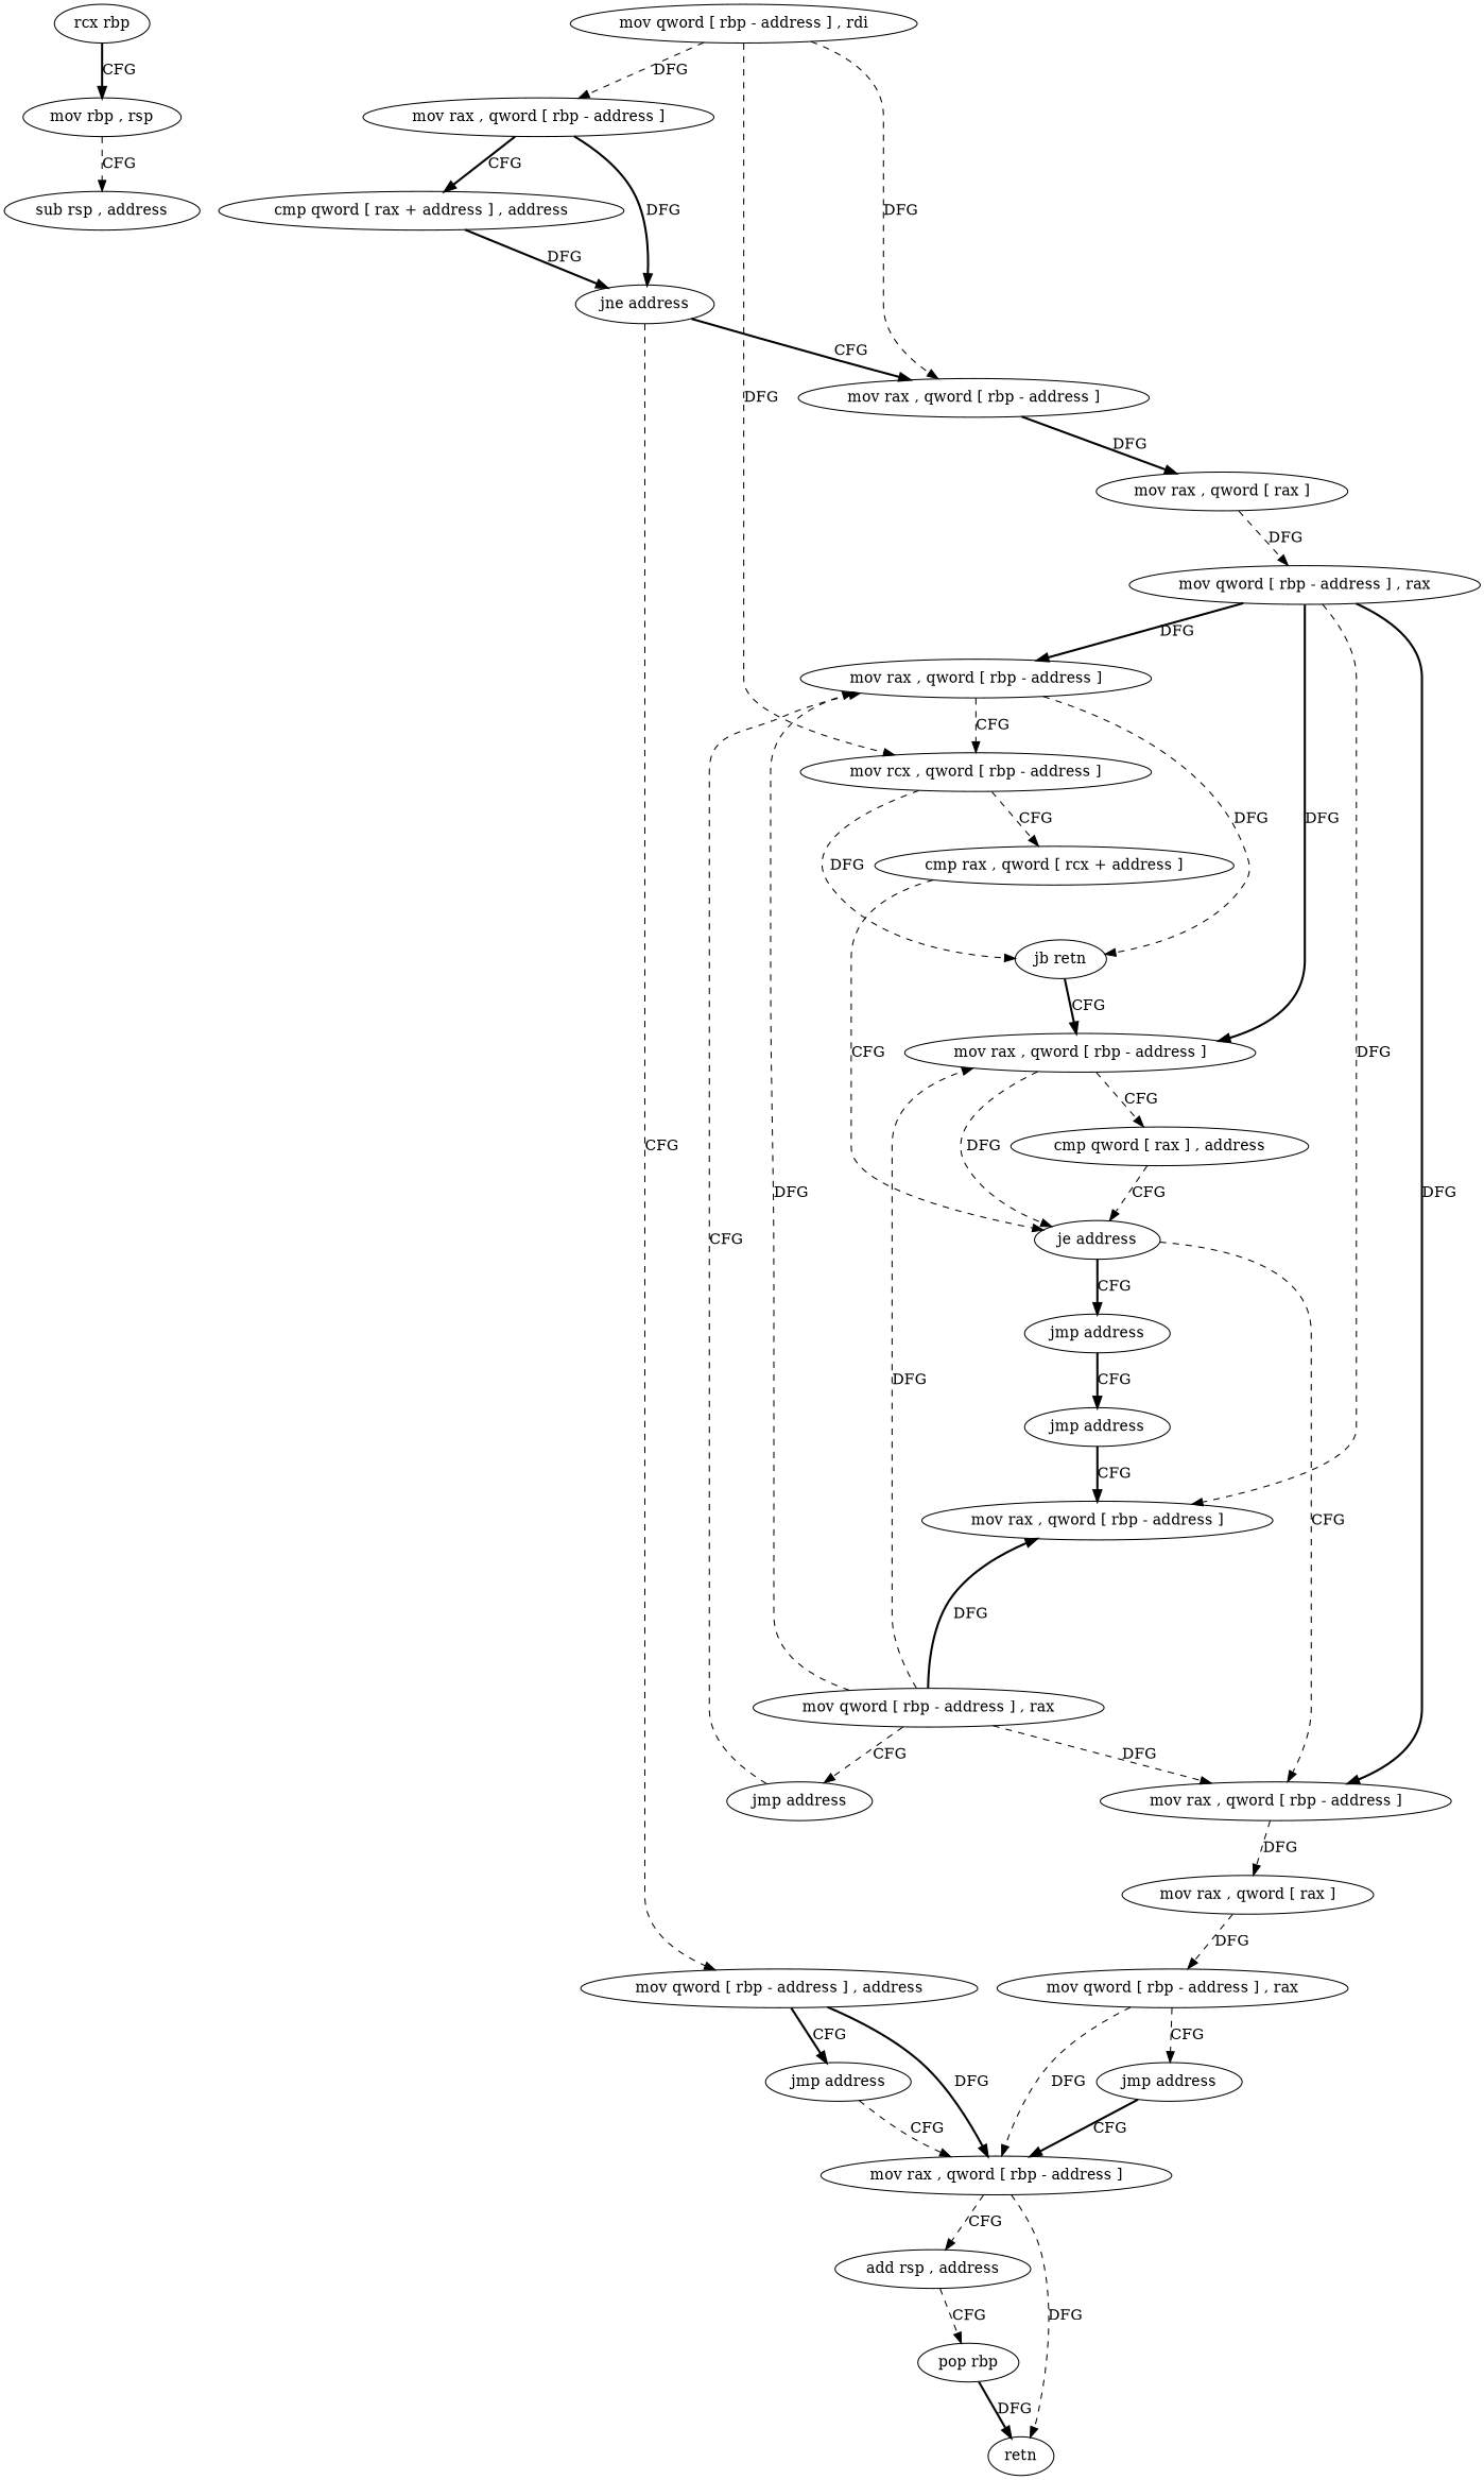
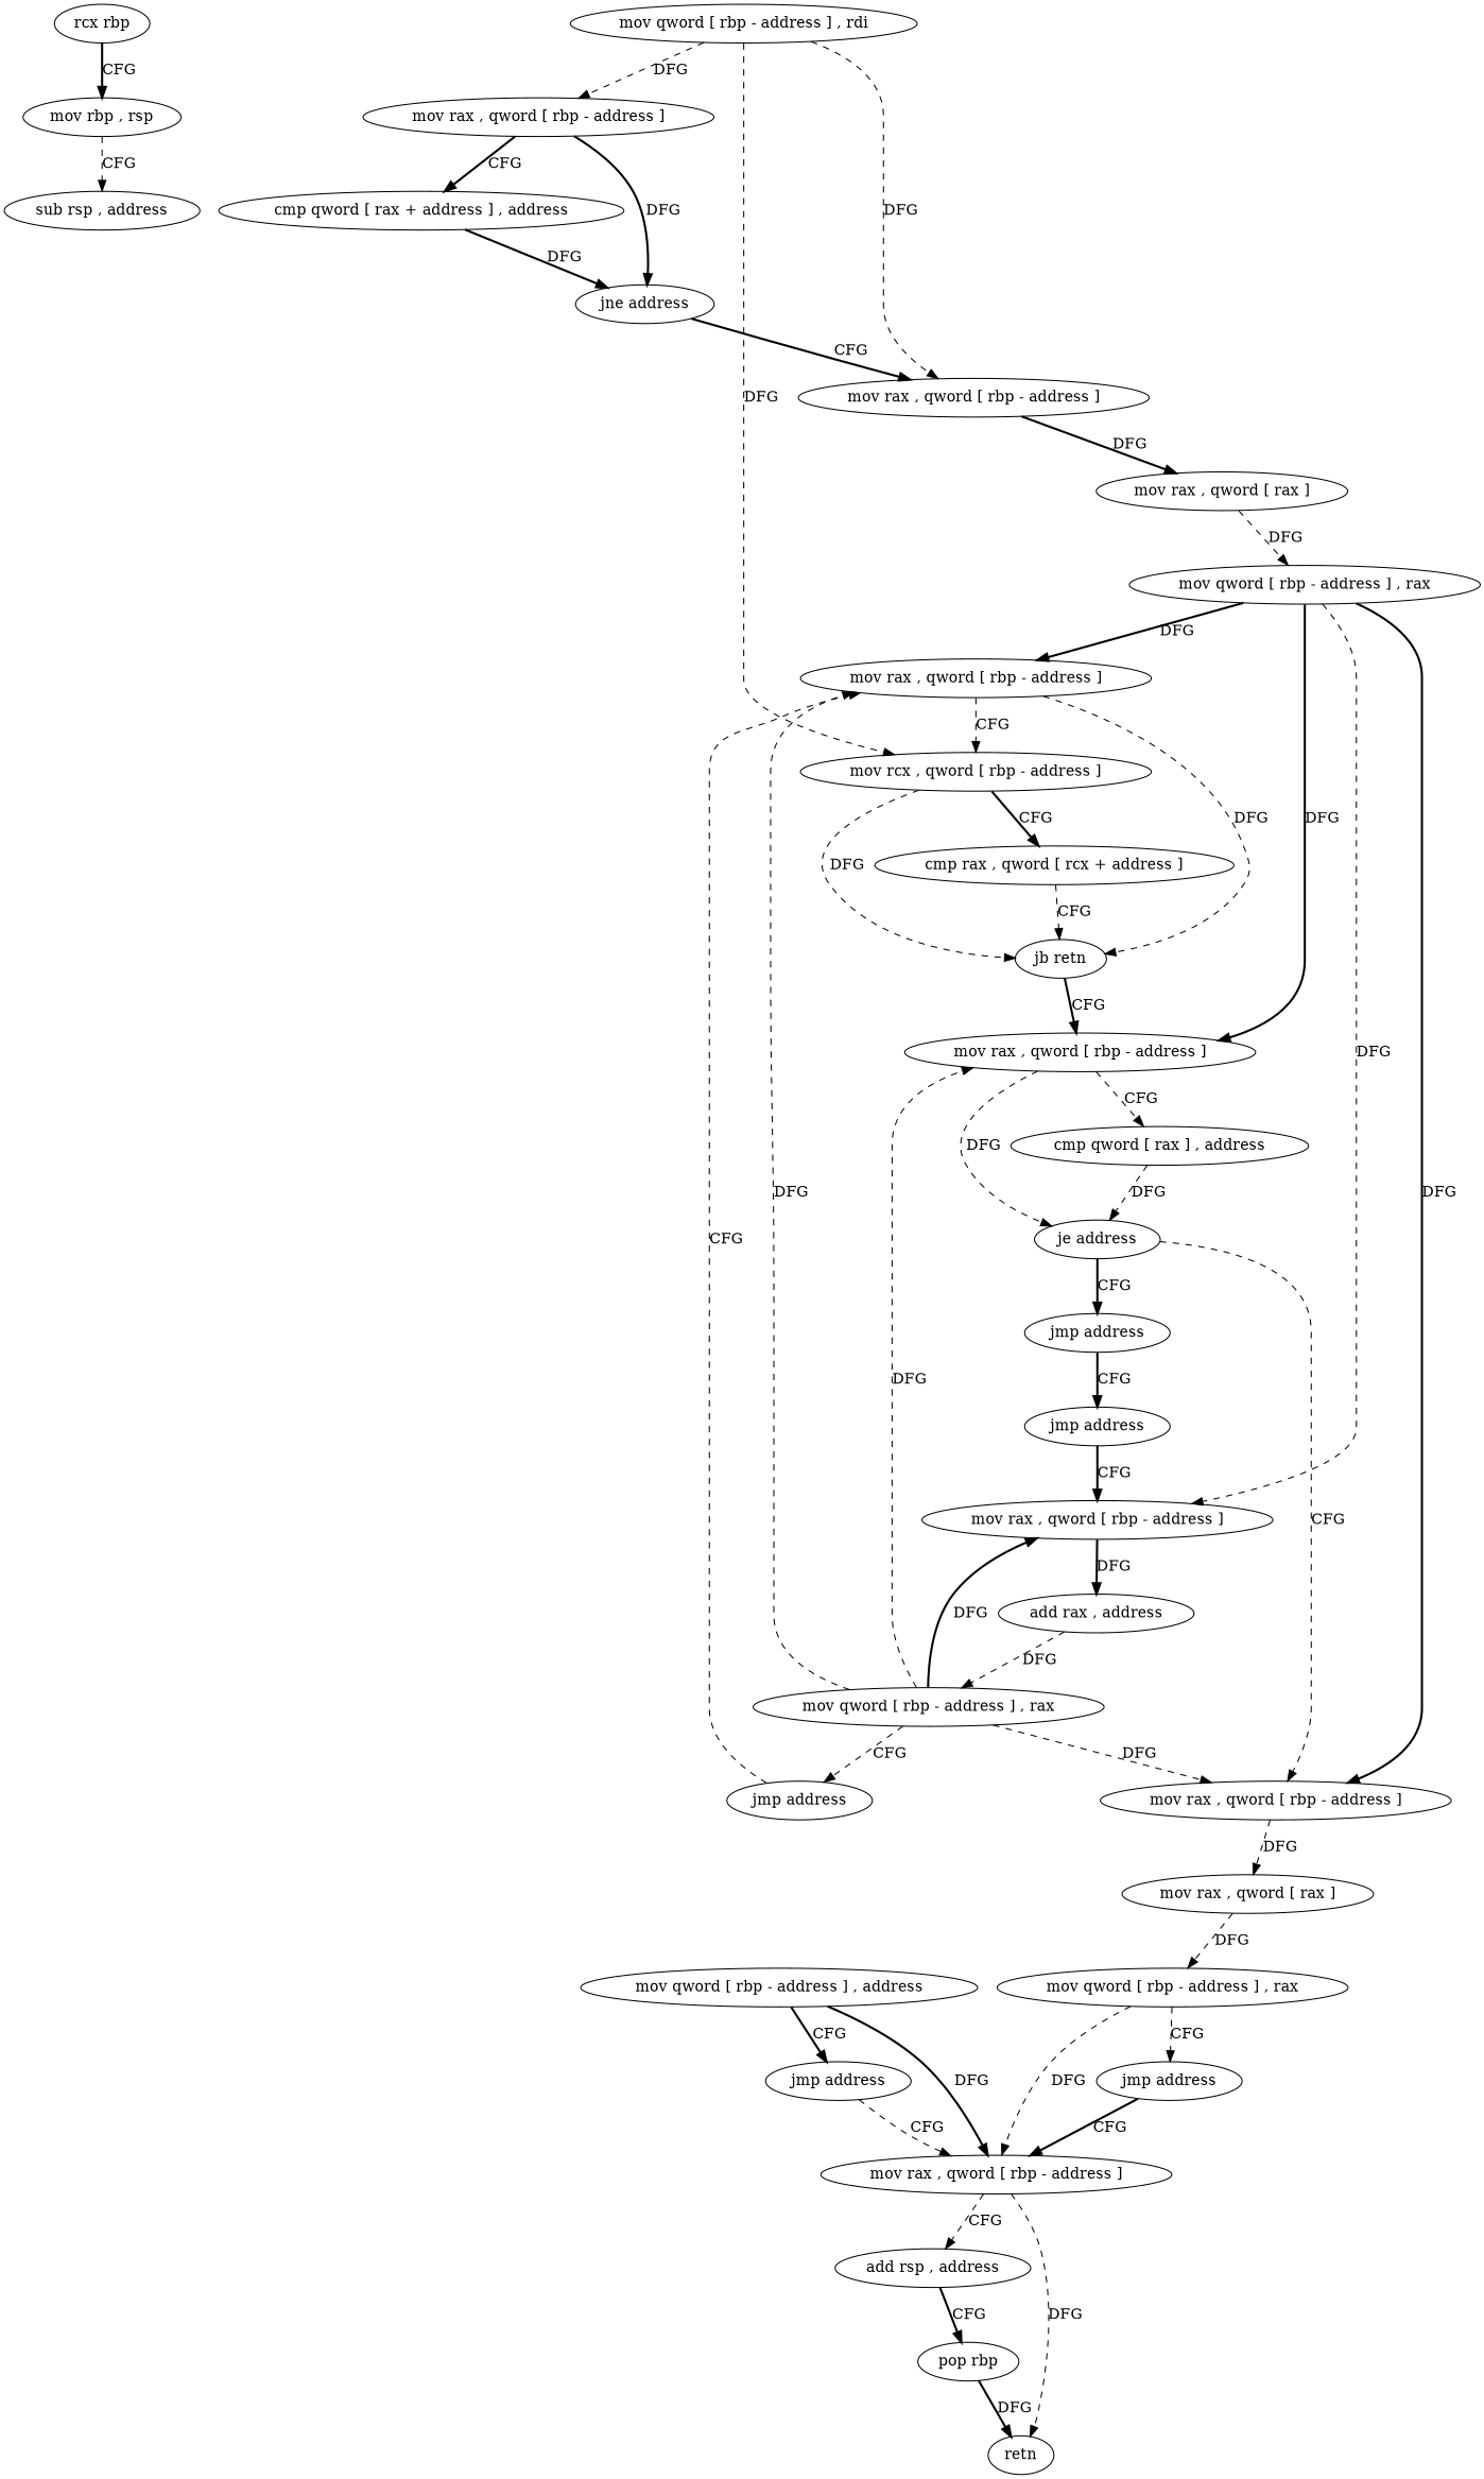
  digraph {
    edge [style=dashed]
    n1 [label="rcx rbp"]
    n2 [label="mov rbp , rsp"]
    n3 [label="sub rsp , address"]
    n4 [label="mov qword [ rbp - address ] , rdi"]
    n5 [label="mov rax , qword [ rbp - address ]"]
    n6 [label="mov rax , qword [ rbp - address ]"]
    n7 [label="mov rcx , qword [ rbp - address ]"]
    n8 [label="cmp qword [ rax + address ] , address"]
    n9 [label="jne address"]
    n10 [label="mov rax , qword [ rax ]"]
    n11 [label="jb retn"]
    n12 [label="cmp rax , qword [ rcx + address ]"]
    n13 [label="mov qword [ rbp - address ] , address"]
    n14 [label="jmp address"]
    n15 [label="mov rax , qword [ rbp - address ]"]
    n16 [label="mov qword [ rbp - address ] , rax"]
    n17 [label="add rsp , address"]
    n18 [label=retn]
    n19 [label="mov rax , qword [ rbp - address ]"]
    n20 [label="mov rax , qword [ rbp - address ]"]
    n21 [label="mov rax , qword [ rbp - address ]"]
    n22 [label="mov rax , qword [ rbp - address ]"]
    n23 [label="cmp qword [ rax ] , address"]
    n24 [label="je address"]
    n25 [label="mov rax , qword [ rax ]"]
+   n26 [label="add rax , address"]
    n27 [label="pop rbp"]
    n28 [label="jmp address"]
    n29 [label="jmp address"]
    n30 [label="mov qword [ rbp - address ] , rax"]
    n31 [label="jmp address"]
    n32 [label="mov qword [ rbp - address ] , rax"]
    n33 [label="jmp address"]
    n1 -> n2 [label=CFG style=bold]
    n2 -> n3 [label=CFG]
    n4 -> n5 [label=DFG]
    n4 -> n6 [label=DFG]
    n4 -> n7 [label=DFG]
    n5 -> n8 [label=CFG style=bold]
    n5 -> n9 [label=DFG style=bold]
    n6 -> n10 [label=DFG style=bold]
    n7 -> n11 [label=DFG]
-   n7 -> n12 [label=CFG]
+   n7 -> n12 [label=CFG style=bold]
    n8 -> n9 [label=DFG style=bold]
    n9 -> n6 [label=CFG style=bold]
-   n9 -> n13 [label=CFG]
    n10 -> n16 [label=DFG]
    n11 -> n20 [label=CFG style=bold]
-   n12 -> n24 [label=CFG]
+   n12 -> n11 [label=CFG]
    n13 -> n14 [label=CFG style=bold]
    n13 -> n15 [label=DFG style=bold]
    n14 -> n15 [label=CFG]
    n15 -> n17 [label=CFG]
    n15 -> n18 [label=DFG]
    n16 -> n19 [label=DFG style=bold]
    n16 -> n20 [label=DFG style=bold]
    n16 -> n21 [label=DFG style=bold]
    n16 -> n22 [label=DFG]
-   n17 -> n27 [label=CFG]
+   n17 -> n27 [label=CFG style=bold]
    n19 -> n7 [label=CFG]
    n19 -> n11 [label=DFG]
    n20 -> n23 [label=CFG]
    n20 -> n24 [label=DFG]
    n21 -> n25 [label=DFG]
-   n23 -> n24 [label=CFG]
+   n22 -> n26 [label=DFG style=bold]
+   n23 -> n24 [label=DFG]
    n24 -> n21 [label=CFG]
    n24 -> n28 [label=CFG style=bold]
    n25 -> n30 [label=DFG]
+   n26 -> n32 [label=DFG]
    n27 -> n18 [label=DFG style=bold]
    n28 -> n29 [label=CFG style=bold]
    n29 -> n22 [label=CFG style=bold]
    n30 -> n15 [label=DFG]
    n30 -> n31 [label=CFG]
    n31 -> n15 [label=CFG style=bold]
    n32 -> n19 [label=DFG]
    n32 -> n20 [label=DFG]
    n32 -> n21 [label=DFG]
    n32 -> n22 [label=DFG style=bold]
    n32 -> n33 [label=CFG]
    n33 -> n19 [label=CFG]
  }
